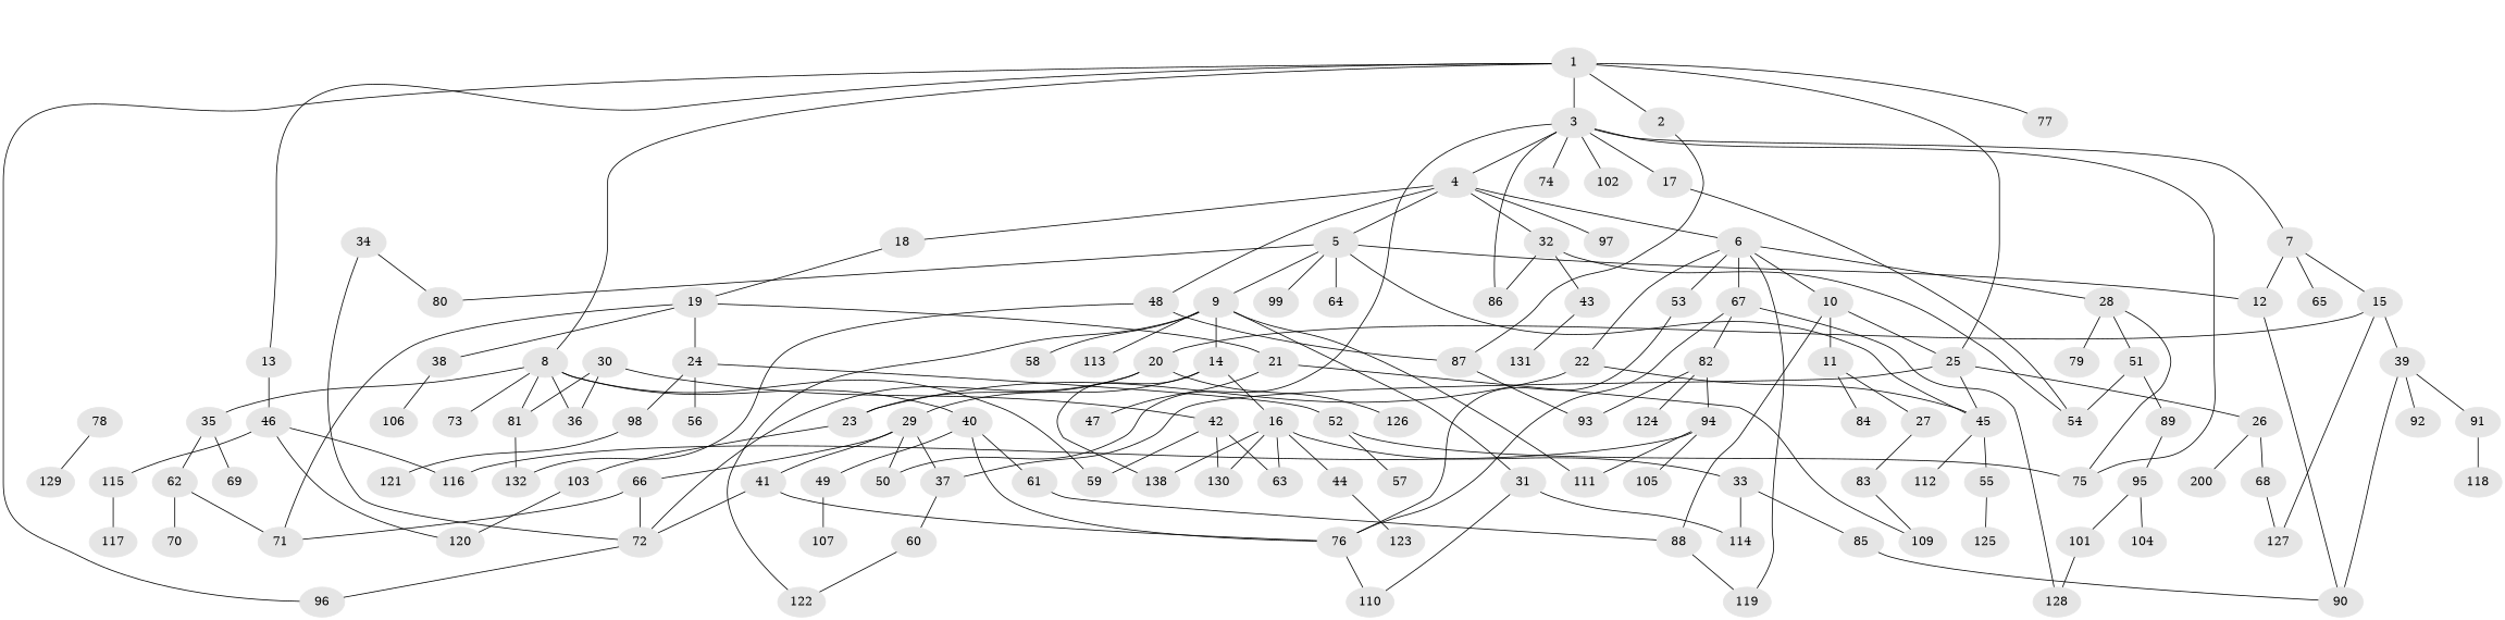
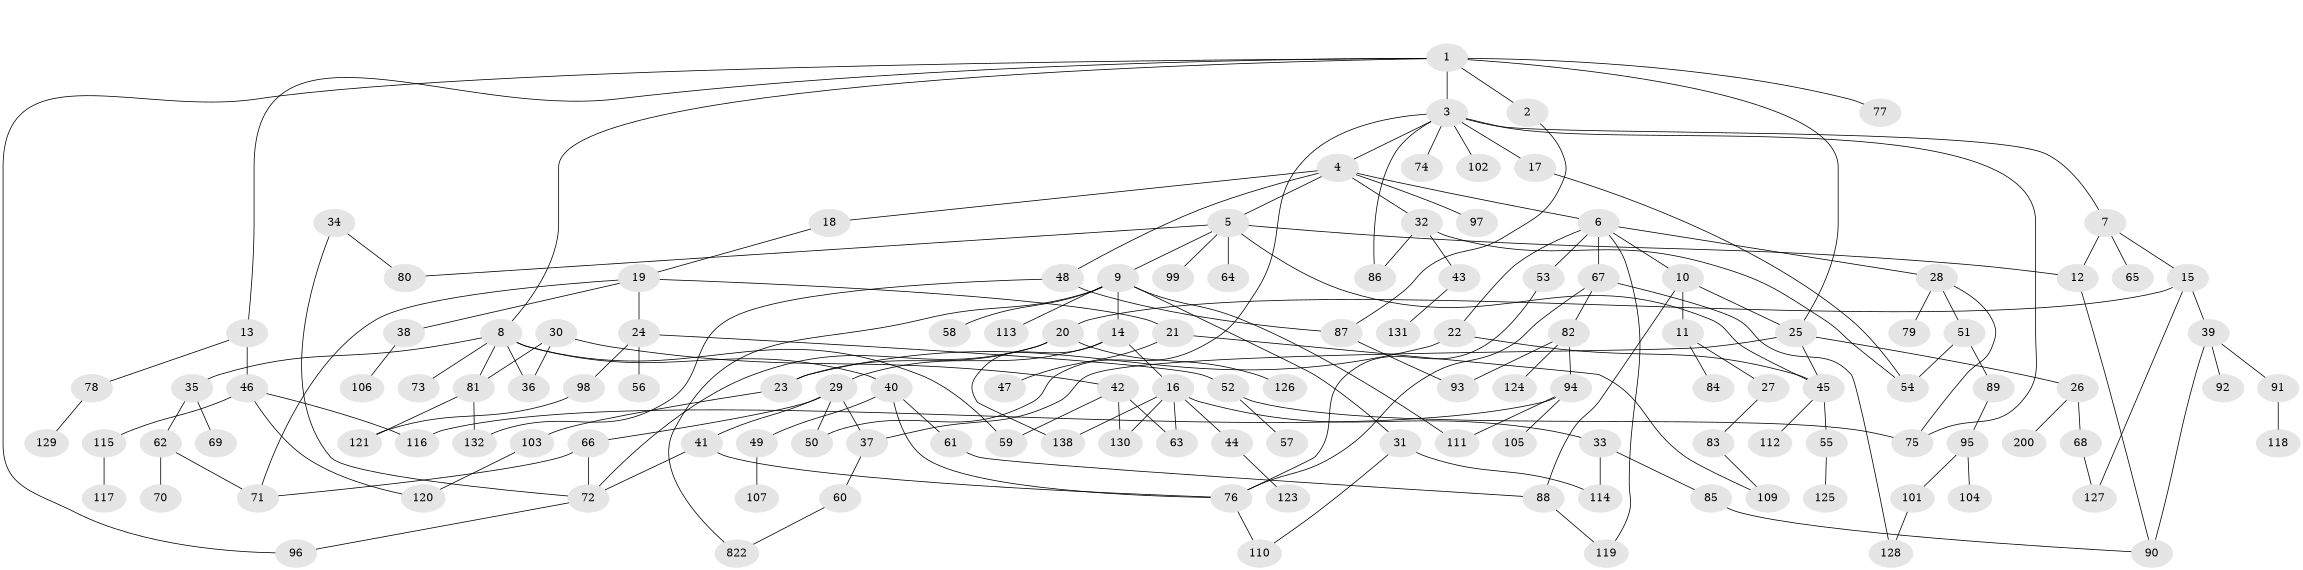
  graph {
    node [color=gray90 style=filled]
    1
    2
    3
    8
    13
    25
    77
    96
    87
    4
    7
    17
    50
    74
    75
    86
    102
    35
    40
    59
    73
    81
    36
    46
    78
    45
    26
    37
    93
    5
    6
    18
    32
    48
    97
    12
    15
    65
    54
    9
    64
    80
    99
    10
    22
    28
    53
    67
    119
    19
    43
    132
    14
    31
    58
    111
    113
-   122
+   122 [label=822]
    90
    55
    112
    11
    88
    23
    51
    79
    76
    82
    128
    20
    39
    127
    30
    42
    69
    62
    49
    61
    121
    16
    29
    n82 [label=138]
    110
    114
    27
    84
    83
    34
    72
    115
    116
    120
    129
    33
    44
    63
    130
    41
    66
    126
    91
    92
    85
    123
    21
    24
    38
    71
    47
    109
    52
    56
    98
    106
    103
    57
    68
    n118 [label=200]
    60
    89
    131
    70
    118
    107
    125
    117
    95
    94
    124
    105
    101
    104
    1 -- 2
    1 -- 3
    1 -- 8
    1 -- 13
    1 -- 25
    1 -- 77
    1 -- 96
    2 -- 87
    3 -- 4
    3 -- 7
    3 -- 17
    3 -- 50
    3 -- 74
    3 -- 75
    3 -- 86
    3 -- 102
    8 -- 35
    8 -- 40
    8 -- 59
    8 -- 73
    8 -- 81
    8 -- 36
    13 -- 46
+   13 -- 78
    25 -- 45
    25 -- 26
    25 -- 37
    87 -- 93
    4 -- 5
    4 -- 6
    4 -- 18
    4 -- 32
    4 -- 48
    4 -- 97
    7 -- 12
    7 -- 15
    7 -- 65
    17 -- 54
    35 -- 69
    35 -- 62
    40 -- 76
    40 -- 49
    40 -- 61
    81 -- 132
+   81 -- 121
    46 -- 115
    46 -- 116
    46 -- 120
    78 -- 129
    45 -- 55
    45 -- 112
    26 -- 68
    26 -- n118
    37 -- 60
    5 -- 45
    5 -- 12
    5 -- 9
    5 -- 64
    5 -- 80
    5 -- 99
    6 -- 10
    6 -- 22
    6 -- 28
    6 -- 53
    6 -- 67
    6 -- 119
    18 -- 19
    32 -- 86
    32 -- 54
    32 -- 43
    48 -- 87
    48 -- 132
    12 -- 90
    15 -- 20
    15 -- 39
    15 -- 127
    9 -- 14
    9 -- 31
    9 -- 58
    9 -- 111
    9 -- 113
    9 -- 122
    10 -- 25
    10 -- 11
    10 -- 88
    22 -- 45
    22 -- 23
    28 -- 75
    28 -- 51
    28 -- 79
    53 -- 76
    67 -- 76
    67 -- 82
    67 -- 128
    19 -- 21
    19 -- 24
    19 -- 38
    19 -- 71
    43 -- 131
    14 -- 16
    14 -- 29
    14 -- n82
    31 -- 110
    31 -- 114
    55 -- 125
    11 -- 27
    11 -- 84
    88 -- 119
    23 -- 103
    51 -- 54
    51 -- 89
    76 -- 110
    82 -- 93
    82 -- 94
    82 -- 124
    20 -- 23
    20 -- 72
    20 -- 126
    39 -- 90
    39 -- 91
    39 -- 92
    30 -- 81
    30 -- 36
    30 -- 42
    42 -- 59
    42 -- 63
    42 -- 130
    62 -- 71
    62 -- 70
    49 -- 107
    61 -- 88
    16 -- n82
    16 -- 33
    16 -- 44
    16 -- 63
    16 -- 130
    29 -- 50
    29 -- 37
    29 -- 41
    29 -- 66
    27 -- 83
    83 -- 109
    34 -- 80
    34 -- 72
    72 -- 96
    115 -- 117
    33 -- 114
    33 -- 85
    44 -- 123
    41 -- 76
    41 -- 72
    66 -- 72
    66 -- 71
    91 -- 118
    85 -- 90
    21 -- 47
    21 -- 109
    24 -- 52
    24 -- 56
    24 -- 98
    38 -- 106
    52 -- 75
    52 -- 57
    98 -- 121
    103 -- 120
    68 -- 127
    60 -- 122
    89 -- 95
    95 -- 101
    95 -- 104
    94 -- 111
    94 -- 116
    94 -- 105
    101 -- 128
  }
